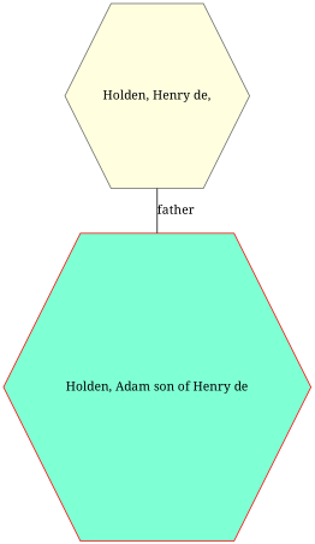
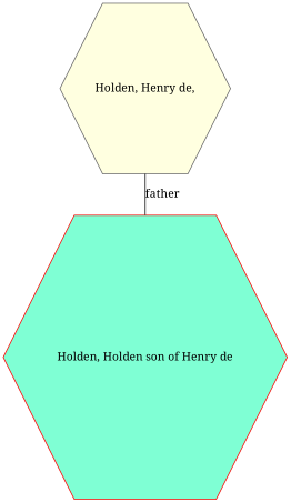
  digraph {
    fontname="Noto Serif"
    node [regular=1 shape=hexagon style=filled fontname="Noto Serif"]
-   n1 [color=red label="Holden, Adam son of Henry de" fillcolor=aquamarine]
+   n1 [color=red label="Holden, Holden son of Henry de" fillcolor=aquamarine]
    n2 [color=gray40 label="Holden, Henry de," fillcolor=lightyellow]
    n2 -> n1 [arrowsize=0.0 dir=none label=father color=black fontname="Noto Serif"]
  }
